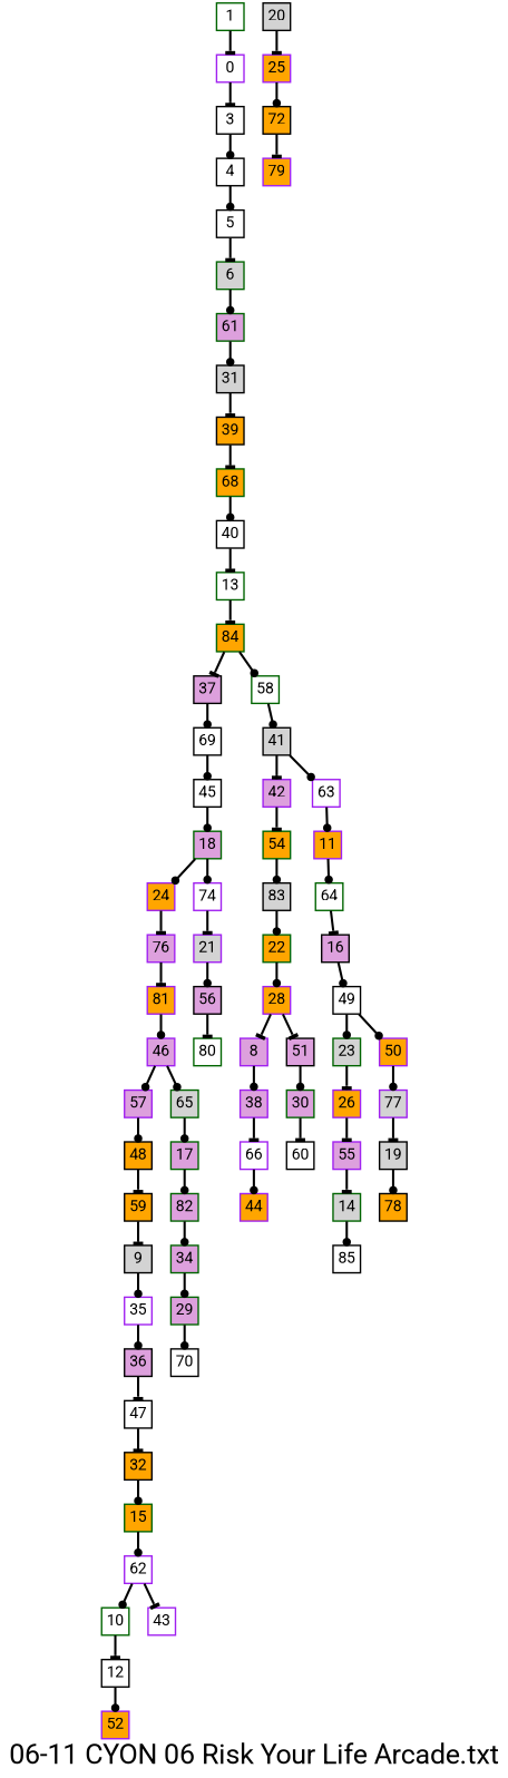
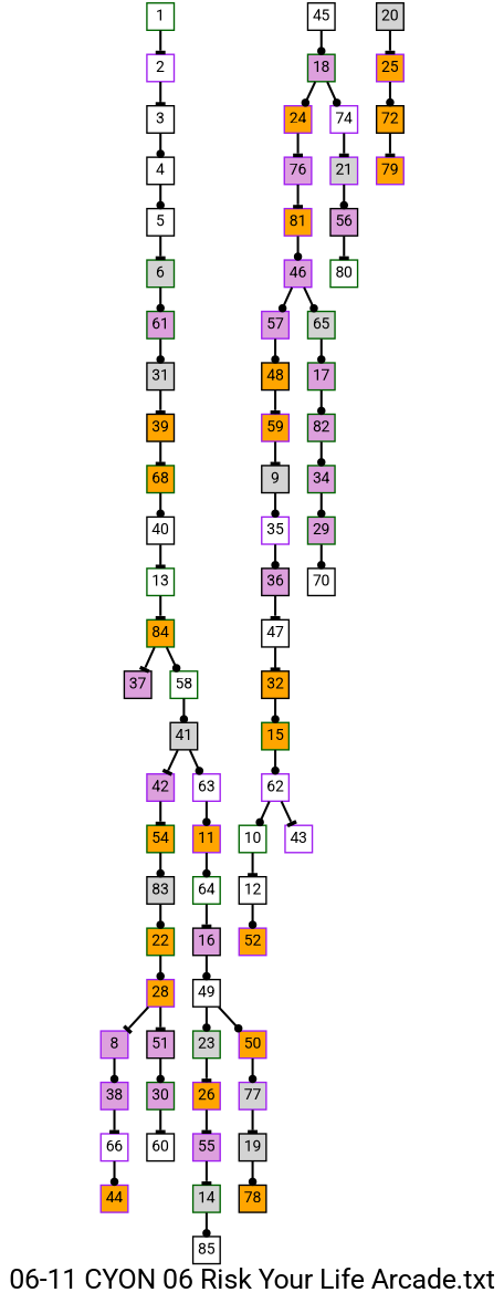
  digraph {
    fontname=Roboto
    fontsize=36
    label="06-11 CYON 06 Risk Your Life Arcade.txt"
    nodesep=0.35
    ordering=out
    rankdir=TB
    ranksep=0.45
    node [color=black fillcolor=white fixedsize=true fontname=Roboto fontsize=20 labelfloat=true margin="0,0" penwidth=2 regular=true shape=rect style=filled]
    edge [arrowhead=dot fontname=Roboto fontsize=12 labelfloat=true penwidth=3]
    1 [color=darkgreen]
-   2 [color=purple label=0]
+   2 [color=purple]
    3
    4
    5
    6 [color=darkgreen fillcolor=lightgrey]
    61 [color=darkgreen fillcolor=plum]
    31 [fillcolor=lightgrey]
    39 [fillcolor=orange]
    8 [color=purple fillcolor=plum]
    38 [color=purple fillcolor=plum]
    66 [color=purple]
    44 [color=purple fillcolor=orange]
    9 [fillcolor=lightgrey]
    35 [color=purple]
    36 [fillcolor=plum]
    47
    10 [color=darkgreen]
    12
    52 [color=purple fillcolor=orange]
    11 [color=purple fillcolor=orange]
    64 [color=darkgreen]
    16 [fillcolor=plum]
    49
    13 [color=darkgreen]
    84 [color=darkgreen fillcolor=orange]
    37 [fillcolor=plum]
    58 [color=darkgreen]
-   69
    41 [fillcolor=lightgrey]
    14 [color=darkgreen fillcolor=lightgrey]
    85
    15 [color=darkgreen fillcolor=orange]
    62 [color=purple]
    43 [color=purple]
    23 [color=darkgreen fillcolor=lightgrey]
    50 [color=purple fillcolor=orange]
    26 [color=purple fillcolor=orange]
    77 [color=purple fillcolor=lightgrey]
    17 [color=darkgreen fillcolor=plum]
    82 [color=darkgreen fillcolor=plum]
    34 [color=darkgreen fillcolor=plum]
    29 [color=darkgreen fillcolor=plum]
    18 [color=darkgreen fillcolor=plum]
    24 [color=purple fillcolor=orange]
    74 [color=purple]
    76 [color=purple fillcolor=plum]
    21 [color=purple fillcolor=lightgrey]
    81 [color=purple fillcolor=orange]
    56 [fillcolor=plum]
    19 [fillcolor=lightgrey]
    78 [fillcolor=orange]
    20 [fillcolor=lightgrey]
    25 [color=purple fillcolor=orange]
    72 [fillcolor=orange]
    79 [color=purple fillcolor=orange]
    80 [color=darkgreen]
    22 [color=darkgreen fillcolor=orange]
    28 [color=purple fillcolor=orange]
    51 [fillcolor=plum]
    30 [color=darkgreen fillcolor=plum]
    55 [color=purple fillcolor=plum]
    46 [color=purple fillcolor=plum]
    60
    70
    68 [color=darkgreen fillcolor=orange]
    40
    32 [fillcolor=orange]
    45
    42 [color=purple fillcolor=plum]
    63 [color=purple]
    54 [color=darkgreen fillcolor=orange]
    83 [fillcolor=lightgrey]
    57 [color=purple fillcolor=plum]
    65 [color=darkgreen fillcolor=lightgrey]
    48 [fillcolor=orange]
-   59 [fillcolor=orange]
+   59 [color=purple fillcolor=orange]
    1 -> 2 [arrowhead=tee]
    2 -> 3 [arrowhead=tee]
    3 -> 4
    4 -> 5
    5 -> 6 [arrowhead=tee]
    6 -> 61
    61 -> 31
    31 -> 39 [arrowhead=tee]
    39 -> 68 [arrowhead=tee]
    8 -> 38
    38 -> 66 [arrowhead=tee]
    66 -> 44
    9 -> 35
    35 -> 36
    36 -> 47 [arrowhead=tee]
    47 -> 32 [arrowhead=tee]
    10 -> 12 [arrowhead=tee]
    12 -> 52
    11 -> 64
    64 -> 16 [arrowhead=tee]
    16 -> 49
    49 -> 23
    49 -> 50
    13 -> 84 [arrowhead=tee]
    84 -> 37 [arrowhead=tee]
    84 -> 58
-   37 -> 69
    58 -> 41
-   69 -> 45
    41 -> 42 [arrowhead=tee]
    41 -> 63
    14 -> 85
    15 -> 62
    62 -> 10
    62 -> 43 [arrowhead=tee]
    23 -> 26 [arrowhead=tee]
    50 -> 77
    26 -> 55 [arrowhead=tee]
    77 -> 19 [arrowhead=tee]
    17 -> 82
    82 -> 34
    34 -> 29
    29 -> 70
    18 -> 24
    18 -> 74
    24 -> 76 [arrowhead=tee]
    74 -> 21 [arrowhead=tee]
    76 -> 81 [arrowhead=tee]
    21 -> 56
    81 -> 46
    56 -> 80 [arrowhead=tee]
    19 -> 78
    20 -> 25 [arrowhead=tee]
    25 -> 72
    72 -> 79 [arrowhead=tee]
    22 -> 28
    28 -> 8 [arrowhead=tee]
    28 -> 51 [arrowhead=tee]
    51 -> 30
    30 -> 60 [arrowhead=tee]
    55 -> 14 [arrowhead=tee]
    46 -> 57
    46 -> 65
    68 -> 40
    40 -> 13 [arrowhead=tee]
    32 -> 15
    45 -> 18
    42 -> 54 [arrowhead=tee]
    63 -> 11
    54 -> 83
    83 -> 22
    57 -> 48
    65 -> 17
    48 -> 59 [arrowhead=tee]
    59 -> 9 [arrowhead=tee]
  }
